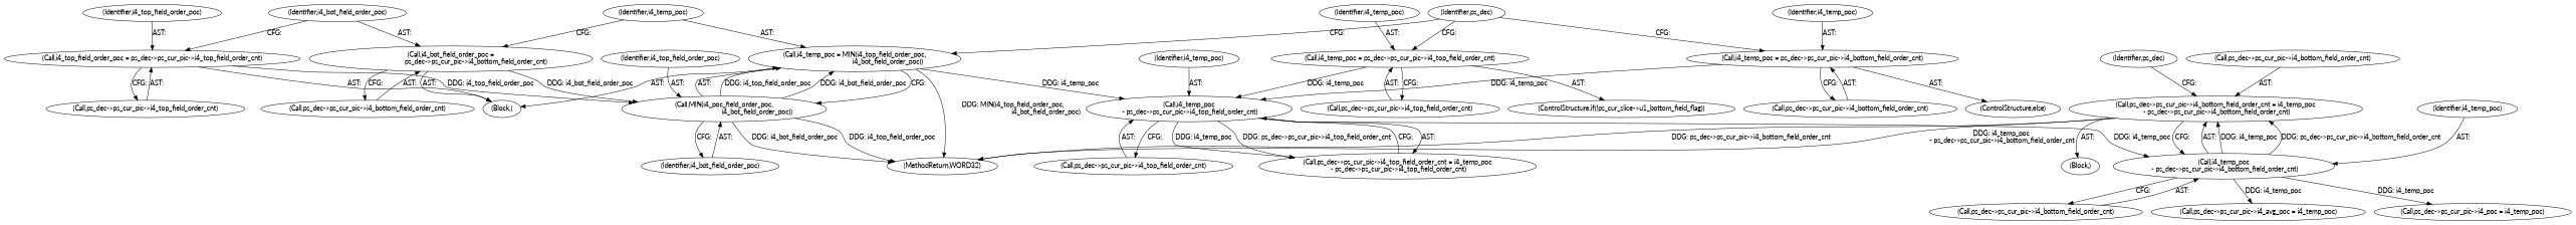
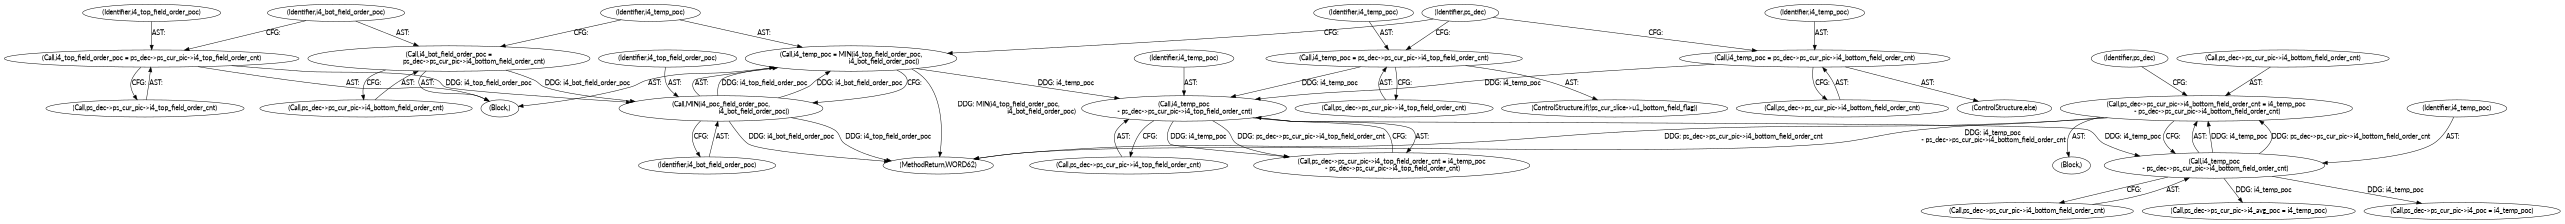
  digraph {
    fontname=Lato
    node [fontname=Lato]
    edge [fontname=Lato]
    n1 [label="(Call,ps_dec->ps_cur_pic->i4_bottom_field_order_cnt = i4_temp_poc\n - ps_dec->ps_cur_pic->i4_bottom_field_order_cnt)"]
    n2 [label="(Call,i4_temp_poc\n - ps_dec->ps_cur_pic->i4_bottom_field_order_cnt)"]
-   n3 [label="(MethodReturn,WORD32)"]
+   n3 [label="(MethodReturn,WORD62)"]
    n4 [label="(Block,)"]
    n5 [label="(Call,ps_dec->ps_cur_pic->i4_bottom_field_order_cnt)"]
    n6 [label="(Call,ps_dec->ps_cur_pic->i4_avg_poc = i4_temp_poc)"]
    n7 [label="(Call,ps_dec->ps_cur_pic->i4_poc = i4_temp_poc)"]
    n8 [label="(Call,i4_temp_poc\n - ps_dec->ps_cur_pic->i4_top_field_order_cnt)"]
    n9 [label="(Call,ps_dec->ps_cur_pic->i4_top_field_order_cnt = i4_temp_poc\n - ps_dec->ps_cur_pic->i4_top_field_order_cnt)"]
    n10 [label="(Call,ps_dec->ps_cur_pic->i4_top_field_order_cnt)"]
    n11 [label="(Call,i4_temp_poc = MIN(i4_top_field_order_poc,\n                                     i4_bot_field_order_poc))"]
    n12 [label="(Call,MIN(i4_poc_field_order_poc,\n                                     i4_bot_field_order_poc))"]
    n13 [label="(Block,)"]
    n14 [label="(Identifier,i4_bot_field_order_poc)"]
    n15 [label="(Call,i4_top_field_order_poc = ps_dec->ps_cur_pic->i4_top_field_order_cnt)"]
    n16 [label="(Call,ps_dec->ps_cur_pic->i4_top_field_order_cnt)"]
    n17 [label="(Call,i4_bot_field_order_poc =\n                            ps_dec->ps_cur_pic->i4_bottom_field_order_cnt)"]
    n18 [label="(Call,ps_dec->ps_cur_pic->i4_bottom_field_order_cnt)"]
    n19 [label="(Call,i4_temp_poc = ps_dec->ps_cur_pic->i4_top_field_order_cnt)"]
    n20 [label="(Call,ps_dec->ps_cur_pic->i4_top_field_order_cnt)"]
    n21 [label="(ControlStructure,if(!ps_cur_slice->u1_bottom_field_flag))"]
    n22 [label="(Call,i4_temp_poc = ps_dec->ps_cur_pic->i4_bottom_field_order_cnt)"]
    n23 [label="(ControlStructure,else)"]
    n24 [label="(Call,ps_dec->ps_cur_pic->i4_bottom_field_order_cnt)"]
    n25 [label="(Call,ps_dec->ps_cur_pic->i4_bottom_field_order_cnt)"]
    n26 [label="(Identifier,ps_dec)"]
    n27 [label="(Identifier,i4_temp_poc)"]
    n28 [label="(Identifier,ps_dec)"]
    n29 [label="(Identifier,i4_top_field_order_poc)"]
    n30 [label="(Identifier,i4_temp_poc)"]
    n31 [label="(Identifier,i4_temp_poc)"]
    n32 [label="(Identifier,i4_temp_poc)"]
    n33 [label="(Identifier,i4_temp_poc)"]
    n34 [label="(Identifier,i4_top_field_order_poc)"]
    n35 [label="(Identifier,i4_bot_field_order_poc)"]
    n1 -> n2 [label="CFG: "]
    n1 -> n3 [label="DDG: ps_dec->ps_cur_pic->i4_bottom_field_order_cnt"]
    n1 -> n3 [label="DDG: i4_temp_poc\n - ps_dec->ps_cur_pic->i4_bottom_field_order_cnt"]
    n1 -> n4 [label="AST: "]
    n2 -> n1 [label="AST: "]
    n2 -> n1 [label="DDG: i4_temp_poc"]
    n2 -> n1 [label="DDG: ps_dec->ps_cur_pic->i4_bottom_field_order_cnt"]
    n2 -> n5 [label="CFG: "]
    n2 -> n6 [label="DDG: i4_temp_poc"]
    n2 -> n7 [label="DDG: i4_temp_poc"]
    n5 -> n2 [label="AST: "]
    n8 -> n2 [label="DDG: i4_temp_poc"]
    n8 -> n9 [label="AST: "]
    n8 -> n9 [label="DDG: i4_temp_poc"]
    n8 -> n9 [label="DDG: ps_dec->ps_cur_pic->i4_top_field_order_cnt"]
    n8 -> n10 [label="CFG: "]
    n9 -> n8 [label="CFG: "]
    n10 -> n8 [label="AST: "]
    n11 -> n3 [label="DDG: MIN(i4_top_field_order_poc,\n                                     i4_bot_field_order_poc)"]
    n11 -> n8 [label="DDG: i4_temp_poc"]
    n11 -> n12 [label="CFG: "]
    n11 -> n13 [label="AST: "]
    n12 -> n3 [label="DDG: i4_bot_field_order_poc"]
    n12 -> n3 [label="DDG: i4_top_field_order_poc"]
    n12 -> n11 [label="AST: "]
    n12 -> n11 [label="DDG: i4_top_field_order_poc"]
    n12 -> n11 [label="DDG: i4_bot_field_order_poc"]
    n12 -> n14 [label="CFG: "]
    n14 -> n12 [label="AST: "]
    n15 -> n12 [label="DDG: i4_top_field_order_poc"]
    n15 -> n13 [label="AST: "]
    n15 -> n16 [label="CFG: "]
    n16 -> n15 [label="AST: "]
    n17 -> n12 [label="DDG: i4_bot_field_order_poc"]
    n17 -> n13 [label="AST: "]
    n17 -> n18 [label="CFG: "]
    n18 -> n17 [label="AST: "]
    n19 -> n8 [label="DDG: i4_temp_poc"]
    n19 -> n20 [label="CFG: "]
    n19 -> n21 [label="AST: "]
    n20 -> n19 [label="AST: "]
    n22 -> n8 [label="DDG: i4_temp_poc"]
    n22 -> n23 [label="AST: "]
    n22 -> n24 [label="CFG: "]
    n24 -> n22 [label="AST: "]
    n25 -> n1 [label="AST: "]
    n26 -> n11 [label="CFG: "]
    n26 -> n19 [label="CFG: "]
    n26 -> n22 [label="CFG: "]
    n27 -> n8 [label="AST: "]
    n28 -> n1 [label="CFG: "]
    n29 -> n12 [label="AST: "]
    n30 -> n11 [label="AST: "]
    n30 -> n17 [label="CFG: "]
    n31 -> n2 [label="AST: "]
    n32 -> n19 [label="AST: "]
    n33 -> n22 [label="AST: "]
    n34 -> n15 [label="AST: "]
    n35 -> n15 [label="CFG: "]
    n35 -> n17 [label="AST: "]
  }
